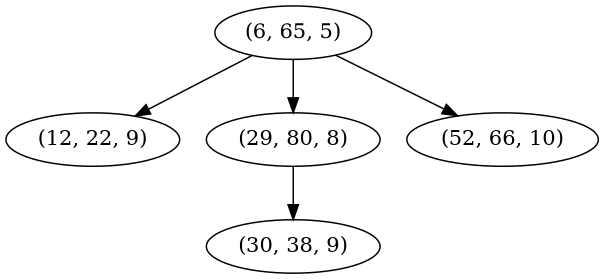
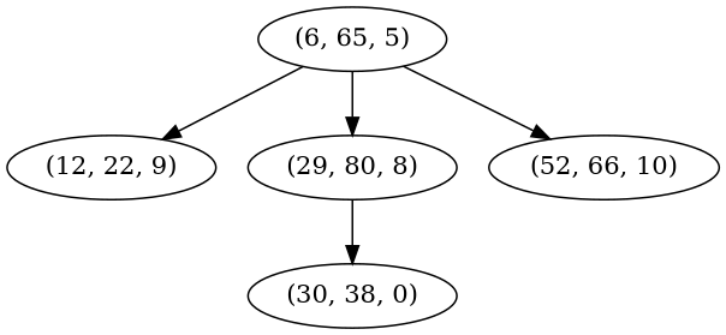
  digraph {
    "(6, 65, 5)"
    "(12, 22, 9)"
    n3 [label="(29, 80, 8)"]
    n4 [label="(52, 66, 10)"]
-   "(30, 38, 9)"
+   "(30, 38, 9)" [label="(30, 38, 0)"]
    "(6, 65, 5)" -> "(12, 22, 9)"
    "(6, 65, 5)" -> n3
    "(6, 65, 5)" -> n4
    n3 -> "(30, 38, 9)"
  }
